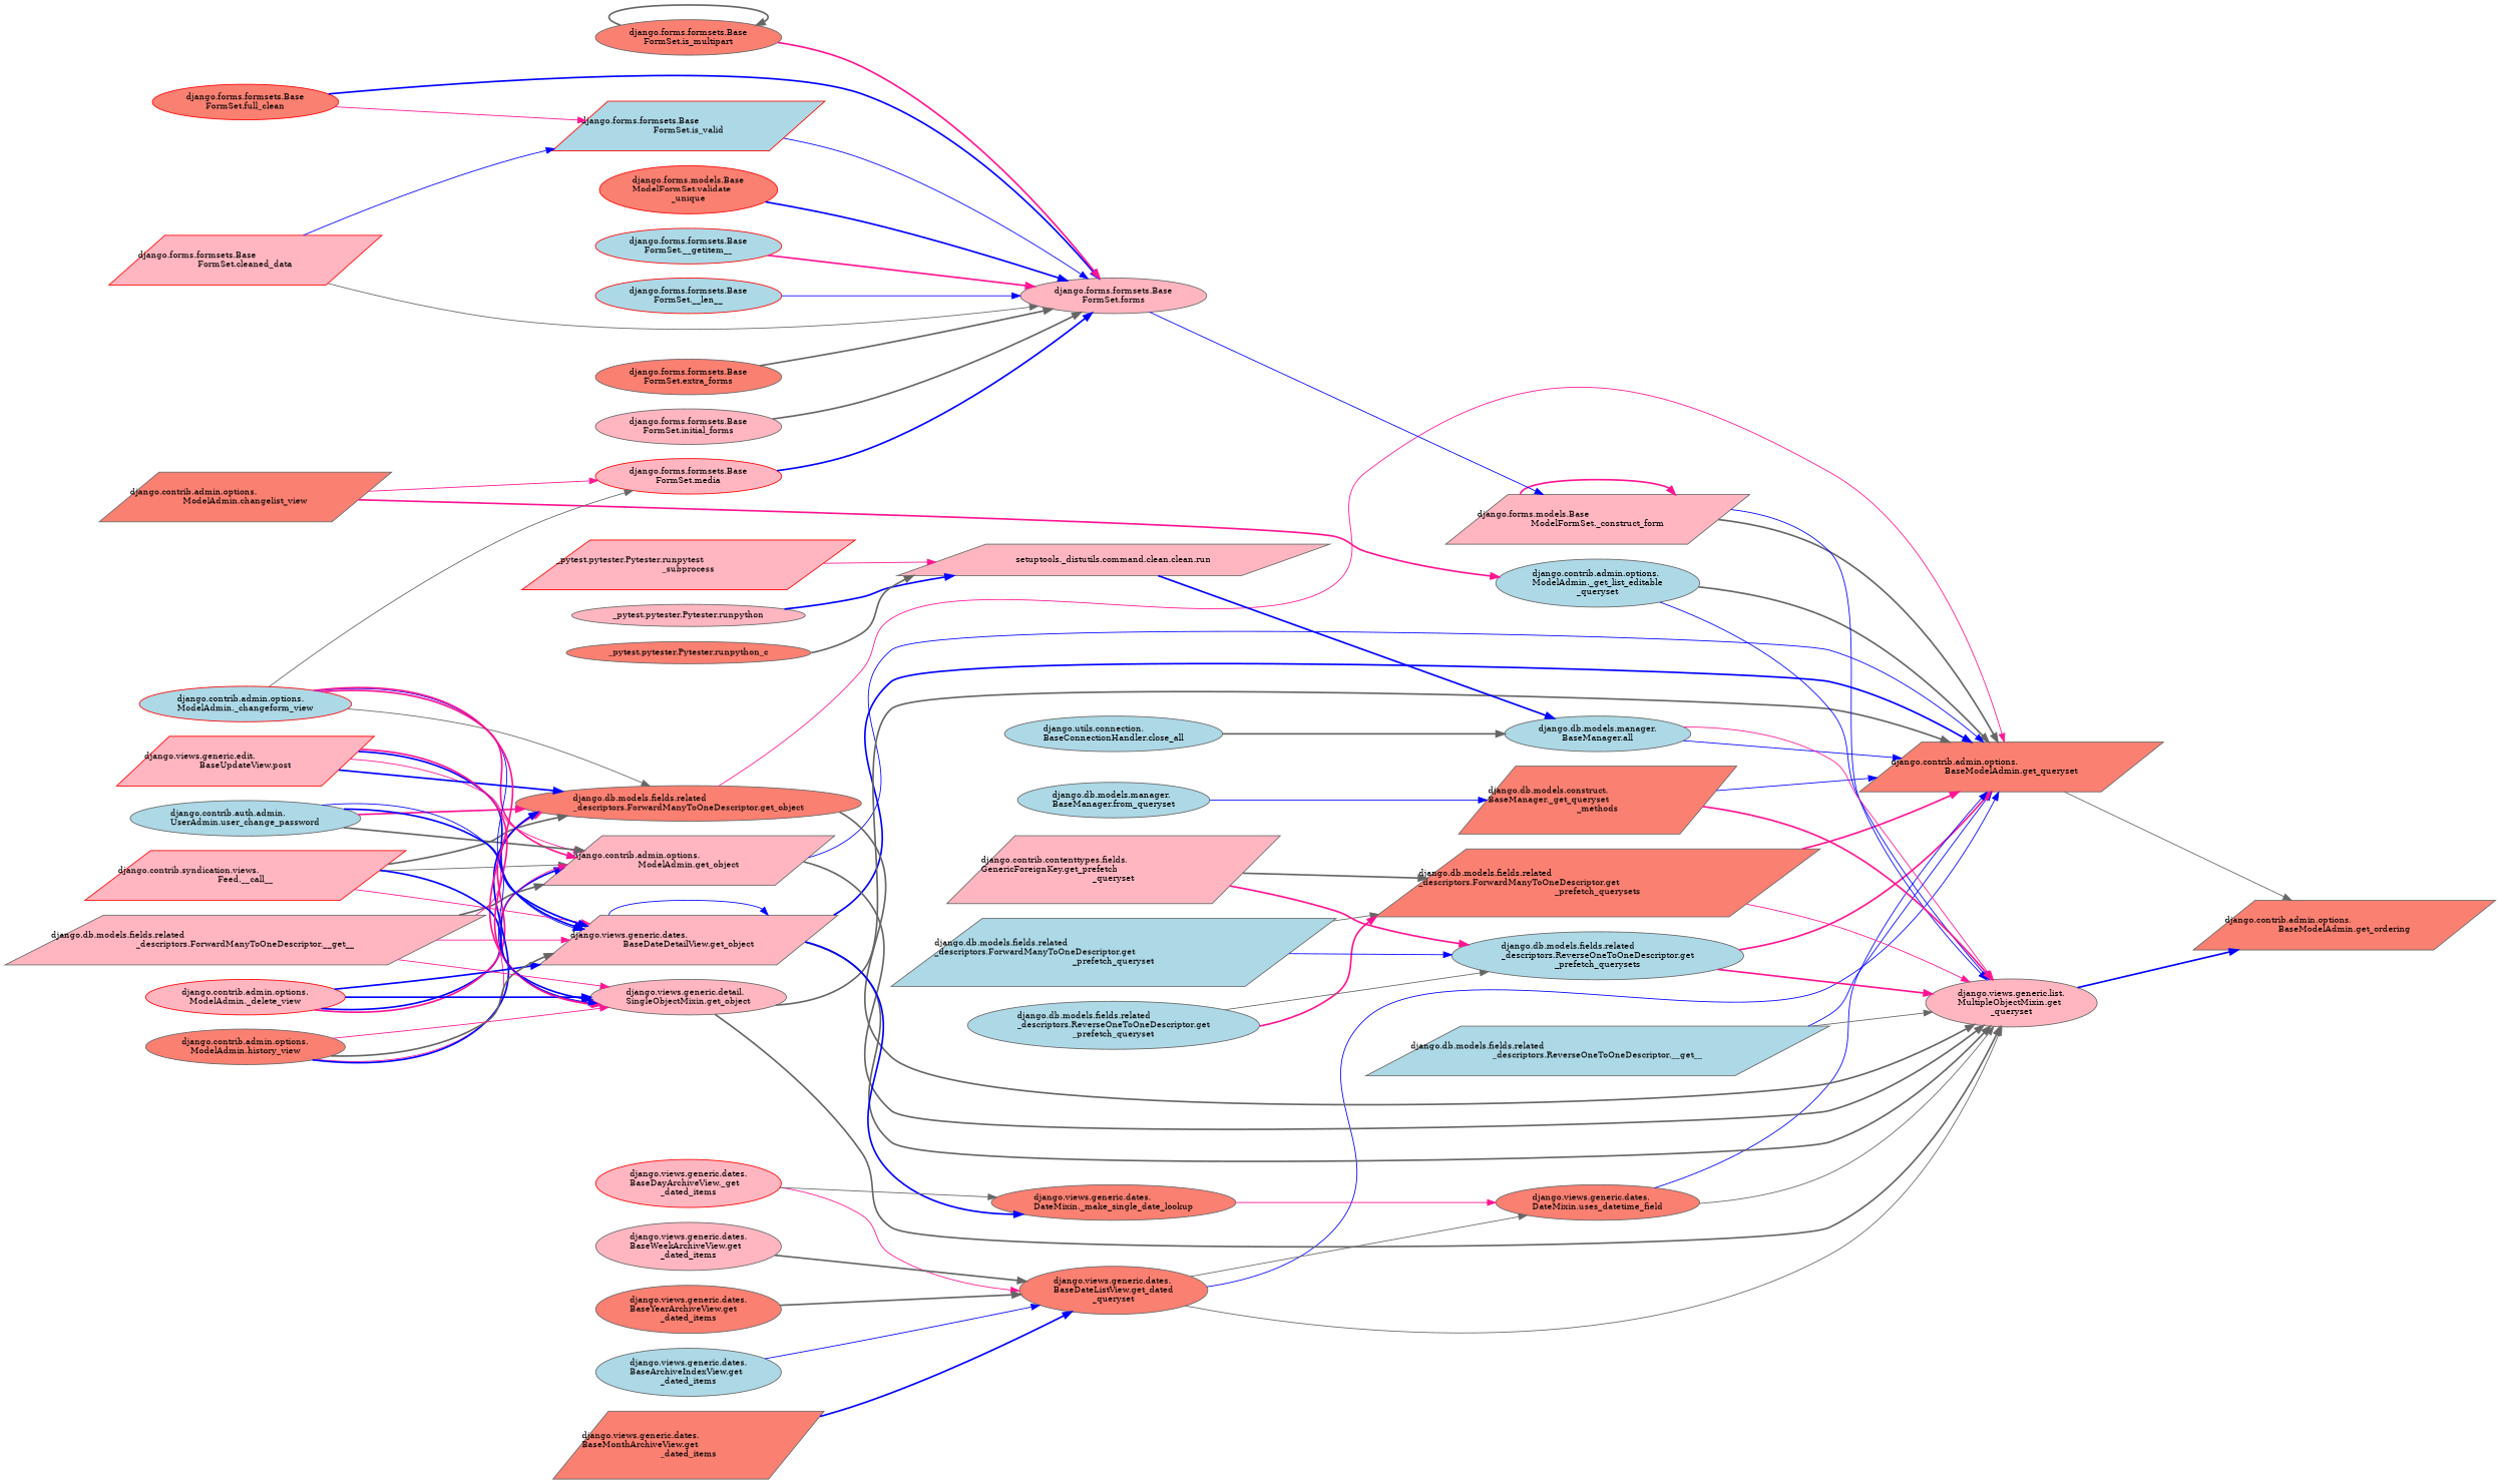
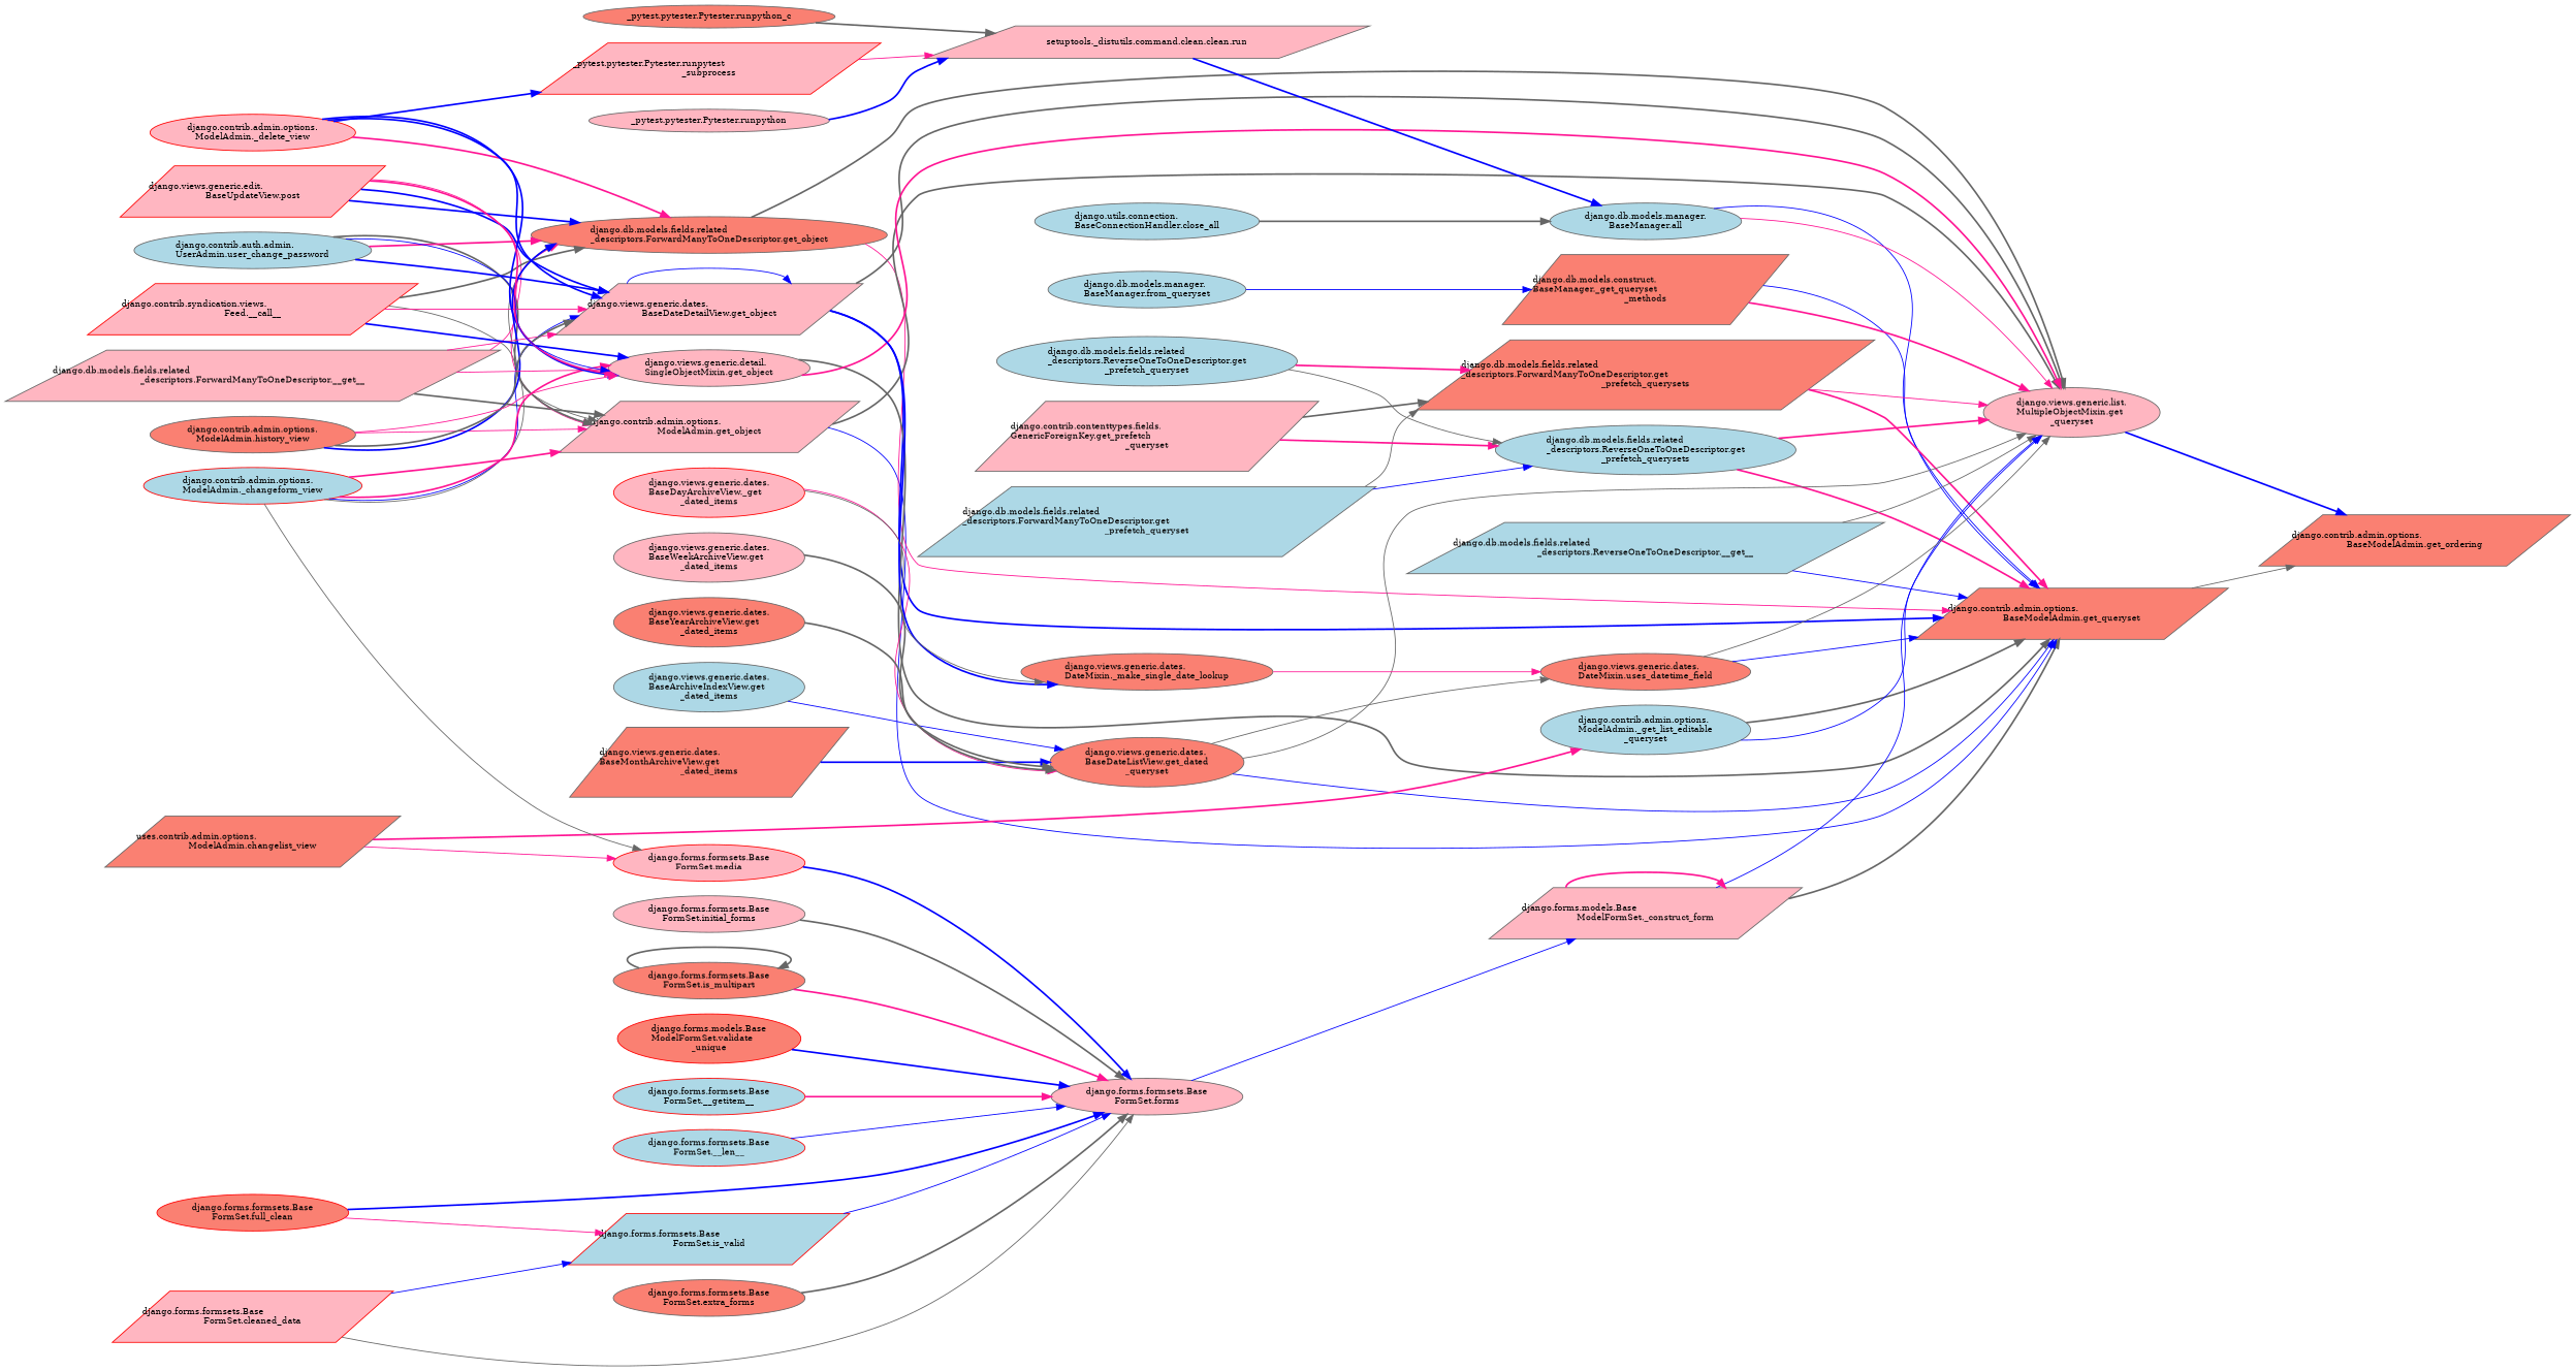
  digraph {
    fontname="DejaVu Serif"
    rankdir=RL
    node [color=grey40 fillcolor=lightpink fontname="DejaVu Serif" fontsize=10 shape=ellipse style=filled]
    edge [color=blue dir=back fontname="DejaVu Serif" fontsize=10 labelfontname=Helvetica labelfontsize=10 style=bold]
    n1 [color=gray40 fillcolor=salmon fontcolor=black height=0.2 label="django.contrib.admin.options.\lBaseModelAdmin.get_ordering" shape=parallelogram width=0.4]
    n2 [fillcolor=salmon height=0.2 label="django.contrib.admin.options.\lBaseModelAdmin.get_queryset" shape=parallelogram width=0.4]
    n3 [height=0.2 label="django.views.generic.list.\lMultipleObjectMixin.get\l_queryset" width=0.4]
    n4 [fillcolor=lightblue height=0.2 label="django.db.models.fields.related\l_descriptors.ReverseOneToOneDescriptor.__get__" shape=parallelogram width=0.4]
    n5 [height=0.2 label="django.forms.models.Base\lModelFormSet._construct_form" shape=parallelogram width=0.4]
    n6 [fillcolor=lightblue height=0.2 label="django.contrib.admin.options.\lModelAdmin._get_list_editable\l_queryset" width=0.4]
    n7 [fillcolor=salmon height=0.2 label="django.db.models.construct.\lBaseManager._get_queryset\l_methods" shape=parallelogram width=0.4]
    n8 [fillcolor=lightblue height=0.2 label="django.db.models.manager.\lBaseManager.all" width=0.4]
    n9 [fillcolor=salmon height=0.2 label="django.views.generic.dates.\lBaseDateListView.get_dated\l_queryset" width=0.4]
    n10 [height=0.2 label="django.contrib.admin.options.\lModelAdmin.get_object" shape=parallelogram width=0.4]
    n11 [fillcolor=salmon height=0.2 label="django.db.models.fields.related\l_descriptors.ForwardManyToOneDescriptor.get_object" width=0.4]
    n12 [height=0.2 label="django.views.generic.dates.\lBaseDateDetailView.get_object" shape=parallelogram width=0.4]
    n13 [height=0.2 label="django.views.generic.detail.\lSingleObjectMixin.get_object" width=0.4]
    n14 [fillcolor=salmon height=0.2 label="django.db.models.fields.related\l_descriptors.ForwardManyToOneDescriptor.get\l_prefetch_querysets" shape=parallelogram width=0.4]
    n15 [fillcolor=lightblue height=0.2 label="django.db.models.fields.related\l_descriptors.ReverseOneToOneDescriptor.get\l_prefetch_querysets" width=0.4]
    n16 [fillcolor=salmon height=0.2 label="django.views.generic.dates.\lDateMixin.uses_datetime_field" width=0.4]
    n17 [height=0.2 label="django.forms.formsets.Base\lFormSet.forms" width=0.4]
-   n18 [fillcolor=salmon height=0.2 label="django.contrib.admin.options.\lModelAdmin.changelist_view" shape=parallelogram width=0.4]
+   n18 [fillcolor=salmon height=0.2 label="uses.contrib.admin.options.\lModelAdmin.changelist_view" shape=parallelogram width=0.4]
    n19 [fillcolor=lightblue height=0.2 label="django.db.models.manager.\lBaseManager.from_queryset" width=0.4]
    n20 [fillcolor=lightblue height=0.2 label="django.utils.connection.\lBaseConnectionHandler.close_all" width=0.4]
    n21 [height=0.2 label="setuptools._distutils.command.clean.clean.run" shape=parallelogram width=0.4]
    n22 [color=red height=0.2 label="django.views.generic.dates.\lBaseDayArchiveView._get\l_dated_items" width=0.4]
    n23 [fillcolor=lightblue height=0.2 label="django.views.generic.dates.\lBaseArchiveIndexView.get\l_dated_items" width=0.4]
    n24 [fillcolor=salmon height=0.2 label="django.views.generic.dates.\lBaseMonthArchiveView.get\l_dated_items" shape=parallelogram width=0.4]
    n25 [height=0.2 label="django.views.generic.dates.\lBaseWeekArchiveView.get\l_dated_items" width=0.4]
    n26 [fillcolor=salmon height=0.2 label="django.views.generic.dates.\lBaseYearArchiveView.get\l_dated_items" width=0.4]
    n27 [color=red fillcolor=lightblue height=0.2 label="django.contrib.admin.options.\lModelAdmin._changeform_view" width=0.4]
    n28 [color=red height=0.2 label="django.contrib.syndication.views.\lFeed.__call__" shape=parallelogram width=0.4]
    n29 [height=0.2 label="django.db.models.fields.related\l_descriptors.ForwardManyToOneDescriptor.__get__" shape=parallelogram width=0.4]
    n30 [color=red height=0.2 label="django.contrib.admin.options.\lModelAdmin._delete_view" width=0.4]
    n31 [fillcolor=salmon height=0.2 label="django.contrib.admin.options.\lModelAdmin.history_view" width=0.4]
    n32 [color=red height=0.2 label="django.views.generic.edit.\lBaseUpdateView.post" shape=parallelogram width=0.4]
    n33 [fillcolor=lightblue height=0.2 label="django.contrib.auth.admin.\lUserAdmin.user_change_password" width=0.4]
    n34 [height=0.2 label="django.contrib.contenttypes.fields.\lGenericForeignKey.get_prefetch\l_queryset" shape=parallelogram width=0.4]
    n35 [fillcolor=lightblue height=0.2 label="django.db.models.fields.related\l_descriptors.ForwardManyToOneDescriptor.get\l_prefetch_queryset" shape=parallelogram width=0.4]
    n36 [fillcolor=lightblue height=0.2 label="django.db.models.fields.related\l_descriptors.ReverseOneToOneDescriptor.get\l_prefetch_queryset" width=0.4]
    n37 [fillcolor=salmon height=0.2 label="django.views.generic.dates.\lDateMixin._make_single_date_lookup" width=0.4]
    n38 [color=red fillcolor=lightblue height=0.2 label="django.forms.formsets.Base\lFormSet.__getitem__" width=0.4]
    n39 [color=red fillcolor=lightblue height=0.2 label="django.forms.formsets.Base\lFormSet.__len__" width=0.4]
    n40 [color=red height=0.2 label="django.forms.formsets.Base\lFormSet.cleaned_data" shape=parallelogram width=0.4]
    n41 [fillcolor=salmon height=0.2 label="django.forms.formsets.Base\lFormSet.extra_forms" width=0.4]
    n42 [color=red fillcolor=salmon height=0.2 label="django.forms.formsets.Base\lFormSet.full_clean" width=0.4]
    n43 [height=0.2 label="django.forms.formsets.Base\lFormSet.initial_forms" width=0.4]
    n44 [fillcolor=salmon height=0.2 label="django.forms.formsets.Base\lFormSet.is_multipart" width=0.4]
    n45 [color=red fillcolor=lightblue height=0.2 label="django.forms.formsets.Base\lFormSet.is_valid" shape=parallelogram width=0.4]
    n46 [color=red height=0.2 label="django.forms.formsets.Base\lFormSet.media" width=0.4]
    n47 [color=red fillcolor=salmon height=0.2 label="django.forms.models.Base\lModelFormSet.validate\l_unique" width=0.4]
    n48 [color=red height=0.2 label="_pytest.pytester.Pytester.runpytest\l_subprocess" shape=parallelogram width=0.4]
    n49 [height=0.2 label="_pytest.pytester.Pytester.runpython" width=0.4]
    n50 [fillcolor=salmon height=0.2 label="_pytest.pytester.Pytester.runpython_c" width=0.4]
    n1 -> n2 [color=gray40 style=solid]
    n1 -> n3
    n2 -> n4 [style=solid]
    n2 -> n5 [color=gray40]
    n2 -> n6 [color=gray40]
    n2 -> n7 [style=solid]
    n2 -> n8 [style=solid]
    n2 -> n9 [style=solid]
    n2 -> n10 [style=solid]
    n2 -> n11 [color=deeppink style=solid]
    n2 -> n12
    n2 -> n13 [color=gray40]
    n2 -> n14 [color=deeppink]
    n2 -> n15 [color=deeppink]
    n2 -> n16 [style=solid]
    n3 -> n4 [color=gray40 style=solid]
    n3 -> n5 [style=solid]
    n3 -> n6 [style=solid]
    n3 -> n7 [color=deeppink]
    n3 -> n8 [color=deeppink style=solid]
    n3 -> n9 [color=gray40 style=solid]
    n3 -> n10 [color=gray40]
    n3 -> n11 [color=gray40]
    n3 -> n12 [color=gray40]
-   n3 -> n13 [color=gray40]
+   n3 -> n13 [color=deeppink]
    n3 -> n14 [color=deeppink style=solid]
    n3 -> n15 [color=deeppink]
    n3 -> n16 [color=gray40 style=solid]
    n5 -> n5 [color=deeppink]
    n5 -> n17 [style=solid]
    n6 -> n18 [color=deeppink]
    n7 -> n19 [style=solid]
    n8 -> n20 [color=gray40]
    n8 -> n21
    n9 -> n22 [color=deeppink style=solid]
    n9 -> n23 [style=solid]
    n9 -> n24
    n9 -> n25 [color=gray40]
    n9 -> n26 [color=gray40]
    n10 -> n27 [color=deeppink]
    n10 -> n28 [color=gray40 style=solid]
    n10 -> n29 [color=gray40]
-   n10 -> n30
+   n48 -> n30
    n10 -> n31 [color=deeppink style=solid]
    n10 -> n32 [color=deeppink style=solid]
    n10 -> n33 [color=gray40]
    n11 -> n27 [color=gray40 style=solid]
    n11 -> n28 [color=gray40]
    n11 -> n29 [color=deeppink style=solid]
    n11 -> n30 [color=deeppink]
    n11 -> n31
    n11 -> n32
    n11 -> n33 [color=deeppink]
    n12 -> n12 [style=solid]
    n12 -> n27 [style=solid]
    n12 -> n28 [color=deeppink style=solid]
    n12 -> n29 [color=deeppink style=solid]
    n12 -> n30
    n12 -> n31 [color=gray40]
    n12 -> n32
    n12 -> n33
    n13 -> n27 [color=deeppink]
    n13 -> n28
    n13 -> n29 [color=deeppink style=solid]
    n13 -> n30
    n13 -> n31 [color=deeppink style=solid]
    n13 -> n32 [color=deeppink]
    n13 -> n33 [style=solid]
    n14 -> n34 [color=gray40]
    n14 -> n35 [color=gray40 style=solid]
    n14 -> n36 [color=deeppink]
    n15 -> n34 [color=deeppink]
    n15 -> n35 [style=solid]
    n15 -> n36 [color=gray40 style=solid]
    n16 -> n9 [color=gray40 style=solid]
    n16 -> n37 [color=deeppink style=solid]
    n17 -> n38 [color=deeppink]
    n17 -> n39 [style=solid]
    n17 -> n40 [color=gray40 style=solid]
    n17 -> n41 [color=gray40]
    n17 -> n42
    n17 -> n43 [color=gray40]
    n17 -> n44 [color=deeppink]
    n17 -> n45 [style=solid]
    n17 -> n46
    n17 -> n47
    n21 -> n48 [color=deeppink style=solid]
    n21 -> n49
    n21 -> n50 [color=gray40]
    n37 -> n12
    n37 -> n22 [color=gray40 style=solid]
    n44 -> n44 [color=gray40]
    n45 -> n40 [style=solid]
    n45 -> n42 [color=deeppink style=solid]
    n46 -> n18 [color=deeppink style=solid]
    n46 -> n27 [color=gray40 style=solid]
  }
